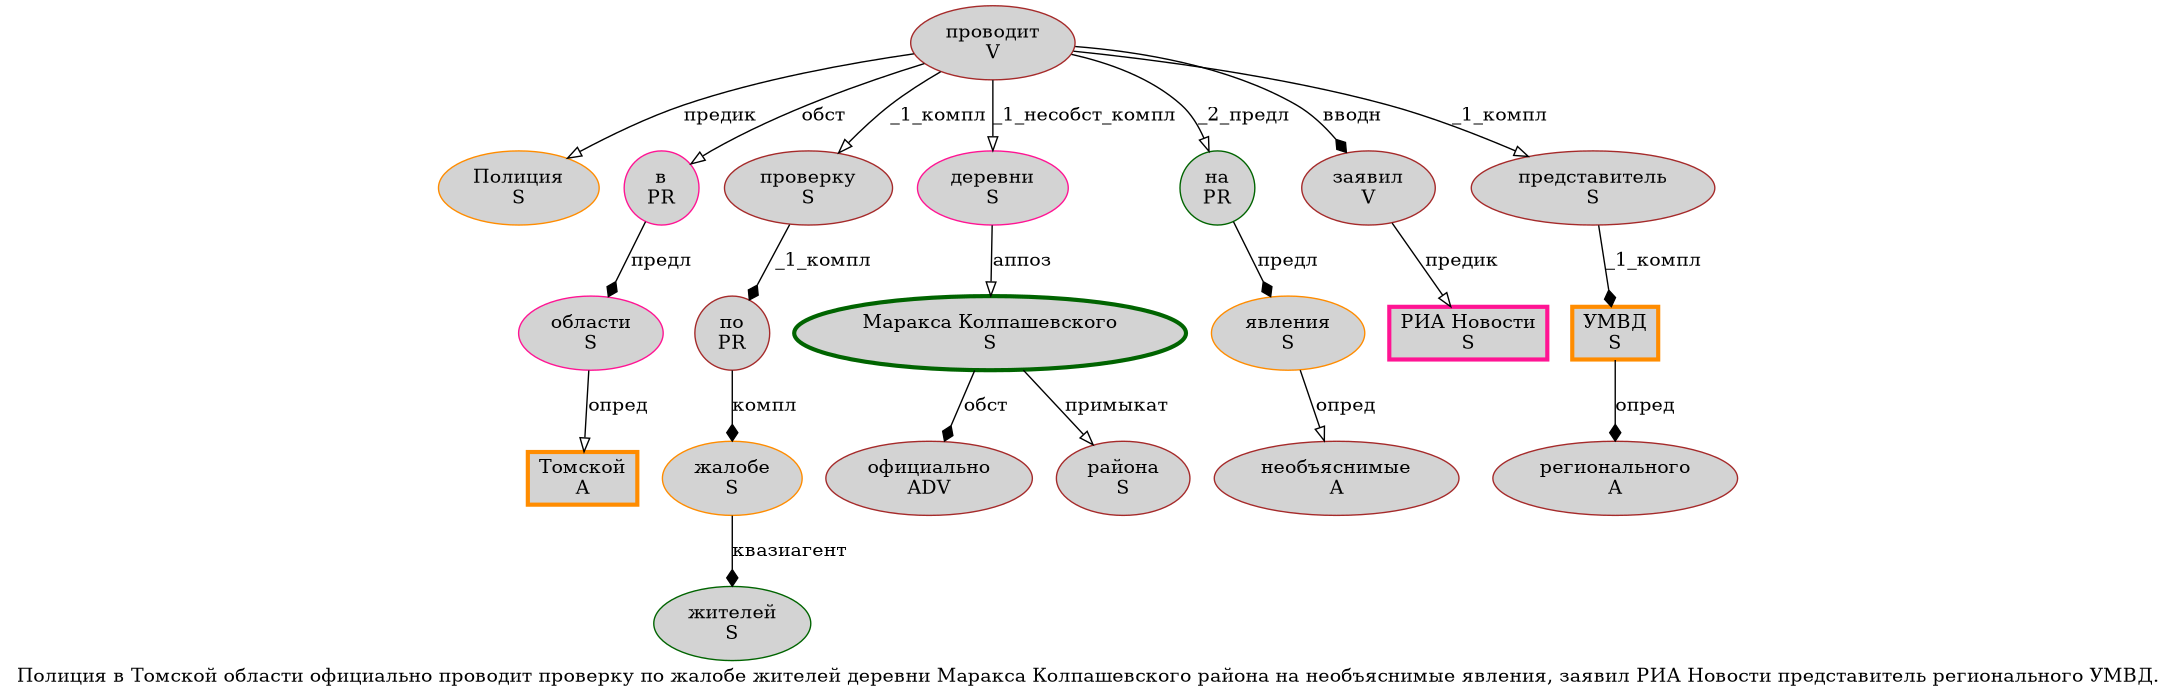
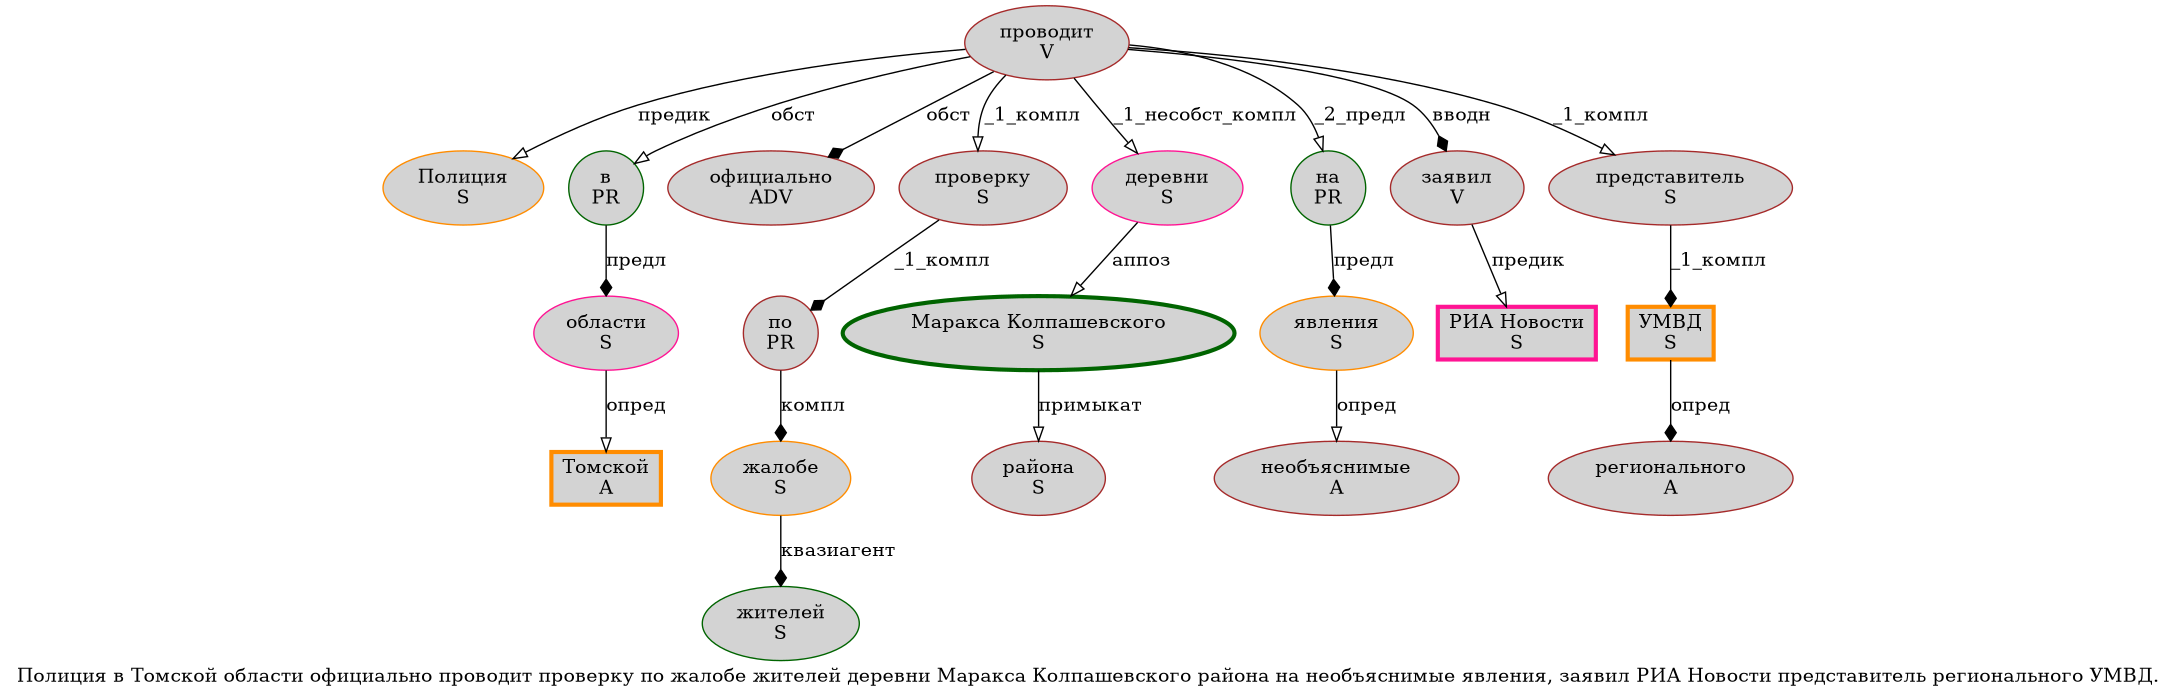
  digraph {
    label="Полиция в Томской области официально проводит проверку по жалобе жителей деревни Маракса Колпашевского района на необъяснимые явления, заявил РИА Новости представитель регионального УМВД."
    node [color=brown fillcolor=lightgray penwidth=1 shape=ellipse style=filled]
    edge [arrowhead=onormal]
    n1 [color=darkorange label="Полиция\nS"]
-   n2 [color=deeppink label="в\nPR"]
+   n2 [color=darkgreen label="в\nPR"]
    n3 [color=deeppink label="области\nS"]
    n4 [color=darkorange label="Томской\nA" penwidth=3 shape=box]
    n5 [label="официально\nADV"]
    n6 [label="проводит\nV"]
    n7 [label="проверку\nS"]
    n8 [color=deeppink label="деревни\nS"]
    n9 [color=darkgreen label="на\nPR"]
    n10 [label="заявил\nV"]
    n11 [label="представитель\nS"]
    n12 [label="по\nPR"]
    n13 [color=darkgreen label="Маракса Колпашевского\nS" penwidth=3]
    n14 [color=darkorange label="явления\nS"]
    n15 [color=deeppink label="РИА Новости\nS" penwidth=3 shape=box]
    n16 [color=darkorange label="УМВД\nS" penwidth=3 shape=box]
    n17 [color=darkorange label="жалобе\nS"]
    n18 [color=darkgreen label="жителей\nS"]
    n19 [label="района\nS"]
    n20 [label="необъяснимые\nA"]
    n21 [label="регионального\nA"]
    n2 -> n3 [arrowhead=diamond label="предл"]
    n3 -> n4 [label="опред"]
    n6 -> n1 [label="предик"]
    n6 -> n2 [label="обст"]
-   n13 -> n5 [arrowhead=diamond label="обст"]
+   n6 -> n5 [arrowhead=diamond label="обст"]
    n6 -> n7 [label="_1_компл"]
    n6 -> n8 [label="_1_несобст_компл"]
    n6 -> n9 [label="_2_предл"]
    n6 -> n10 [arrowhead=diamond label="вводн"]
    n6 -> n11 [label="_1_компл"]
    n7 -> n12 [arrowhead=diamond label="_1_компл"]
    n8 -> n13 [label="аппоз"]
    n9 -> n14 [arrowhead=diamond label="предл"]
    n10 -> n15 [label="предик"]
    n11 -> n16 [arrowhead=diamond label="_1_компл"]
    n12 -> n17 [arrowhead=diamond label="компл"]
    n13 -> n19 [label="примыкат"]
    n14 -> n20 [label="опред"]
    n16 -> n21 [arrowhead=diamond label="опред"]
    n17 -> n18 [arrowhead=diamond label="квазиагент"]
  }
